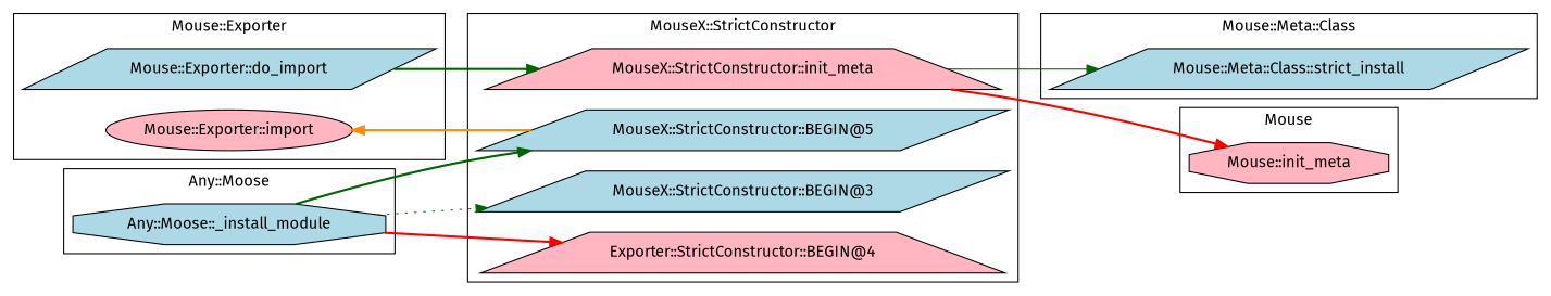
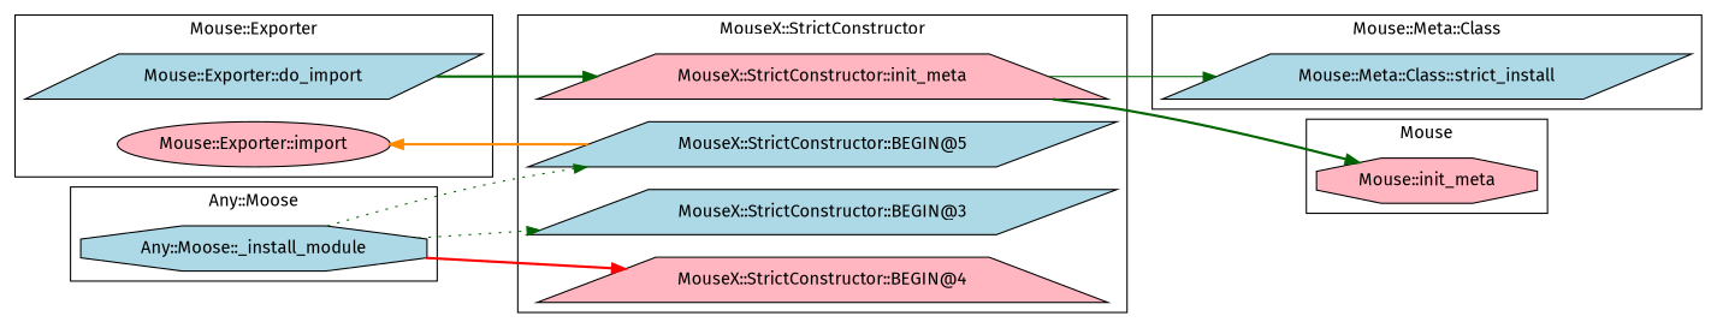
  digraph {
    fontname="Fira Sans"
    rankdir=LR
    node [fillcolor=lightblue fontname="Fira Sans" shape=parallelogram style=filled]
    edge [color=darkgreen fontname="Fira Sans" style=bold]
    "Mouse::Exporter::import" [fillcolor=lightpink shape=ellipse]
    "Mouse::Exporter::do_import"
    n3 [label="Mouse::Meta::Class::strict_install"]
    "Any::Moose::_install_module" [shape=octagon]
    "MouseX::StrictConstructor::BEGIN@3"
    "MouseX::StrictConstructor::BEGIN@5"
    "MouseX::StrictConstructor::init_meta" [fillcolor=lightpink shape=trapezium]
-   "MouseX::StrictConstructor::BEGIN@4" [fillcolor=lightpink shape=trapezium label="Exporter::StrictConstructor::BEGIN@4"]
+   "MouseX::StrictConstructor::BEGIN@4" [fillcolor=lightpink shape=trapezium]
    "Mouse::init_meta" [fillcolor=lightpink shape=octagon]
    subgraph cluster_1 {
      label="Mouse::Exporter"
      "Mouse::Exporter::import"
      "Mouse::Exporter::do_import"
    }
    subgraph cluster_2 {
      label="Mouse::Meta::Class"
      n3
    }
    subgraph cluster_3 {
      label="Any::Moose"
      "Any::Moose::_install_module"
    }
    subgraph cluster_4 {
      label="MouseX::StrictConstructor"
      "MouseX::StrictConstructor::BEGIN@3"
      "MouseX::StrictConstructor::BEGIN@5"
      "MouseX::StrictConstructor::init_meta"
      "MouseX::StrictConstructor::BEGIN@4"
    }
    subgraph cluster_5 {
      label=Mouse
      "Mouse::init_meta"
    }
    "Mouse::Exporter::do_import" -> "MouseX::StrictConstructor::init_meta"
    "Any::Moose::_install_module" -> "MouseX::StrictConstructor::BEGIN@3" [style=dotted]
-   "Any::Moose::_install_module" -> "MouseX::StrictConstructor::BEGIN@5"
+   "Any::Moose::_install_module" -> "MouseX::StrictConstructor::BEGIN@5" [style=dotted]
    "Any::Moose::_install_module" -> "MouseX::StrictConstructor::BEGIN@4" [color=red]
    "MouseX::StrictConstructor::BEGIN@5" -> "Mouse::Exporter::import" [color=darkorange]
    "MouseX::StrictConstructor::init_meta" -> n3 [style=solid]
-   "MouseX::StrictConstructor::init_meta" -> "Mouse::init_meta" [color=red]
+   "MouseX::StrictConstructor::init_meta" -> "Mouse::init_meta"
  }
